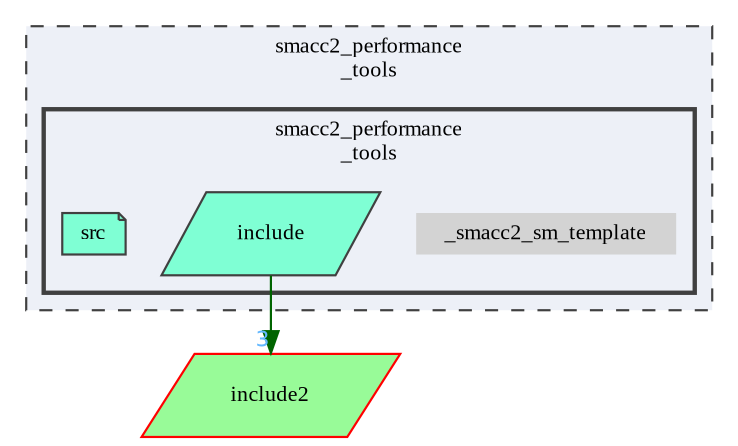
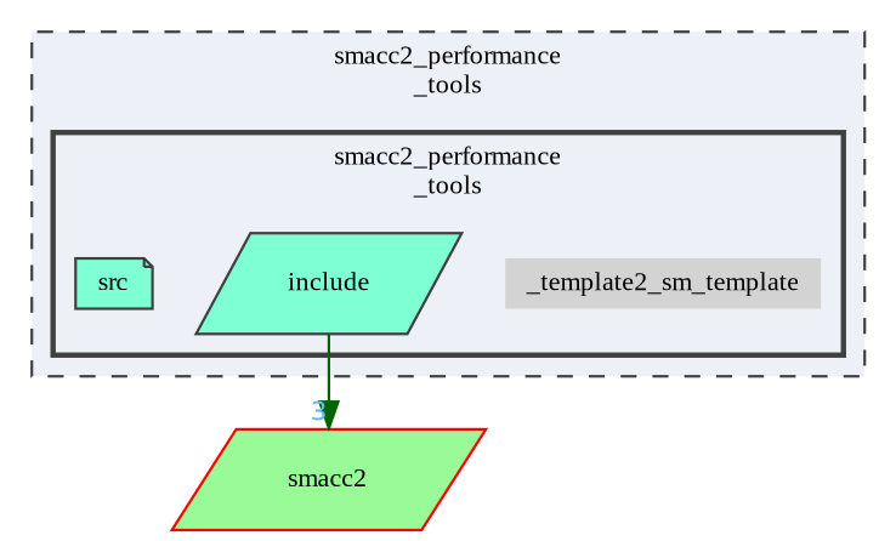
  digraph {
    compound=true
    fontname="Liberation Serif"
    node [fontname="Liberation Serif" fontsize=10 shape=parallelogram style=filled fillcolor=aquamarine color=grey25]
-   n1 [height=0.2 label=_smacc2_sm_template shape=plaintext width=0.4 fillcolor=lightgrey color=""]
+   n1 [height=0.2 label=_template2_sm_template shape=plaintext width=0.4 fillcolor=lightgrey color=""]
    n2 [height=0.2 label=include width=0.4]
    n3 [height=0.2 label=src shape=note width=0.4]
-   n4 [color=red fillcolor=palegreen height=0.2 label=include2 width=0.4]
+   n4 [color=red fillcolor=palegreen height=0.2 label=smacc2 width=0.4]
    subgraph cluster_1 {
      bgcolor="#edf0f7"
      fontsize=10
      label="smacc2_performance\l_tools"
      pencolor=grey25
      style="filled,dashed"
      subgraph cluster_2 {
        bgcolor="#edf0f7"
        fontsize=10
        pencolor=grey25
        style="filled,bold"
        n1
        n2
        n3
      }
    }
    n2 -> n4 [color=darkgreen fontcolor=steelblue1 fontname="Liberation Serif" fontsize=10 headlabel=3 labeldistance=1.5 labelfontname=Helvetica labelfontsize=10]
  }
